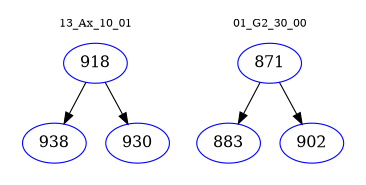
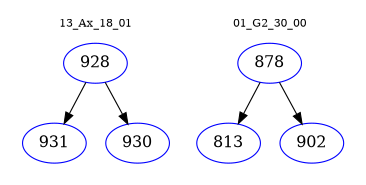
  digraph {
    node [color=blue]
    edge [color=black]
-   n1 [label=918]
-   n2 [label=938]
+   n1 [label=928]
+   n2 [label=931]
    n3 [label=930]
-   n4 [label=871]
-   n5 [label=883]
+   n4 [label=878]
+   n5 [label=813]
    n6 [label=902]
    subgraph cluster_1 {
      color=white
      fontsize=10
-     label="13_Ax_10_01"
+     label="13_Ax_18_01"
      n1
      n2
      n3
    }
    subgraph cluster_2 {
      color=white
      fontsize=10
      label="01_G2_30_00"
      n4
      n5
      n6
    }
    n1 -> n2
    n1 -> n3
    n4 -> n5
    n4 -> n6
  }
